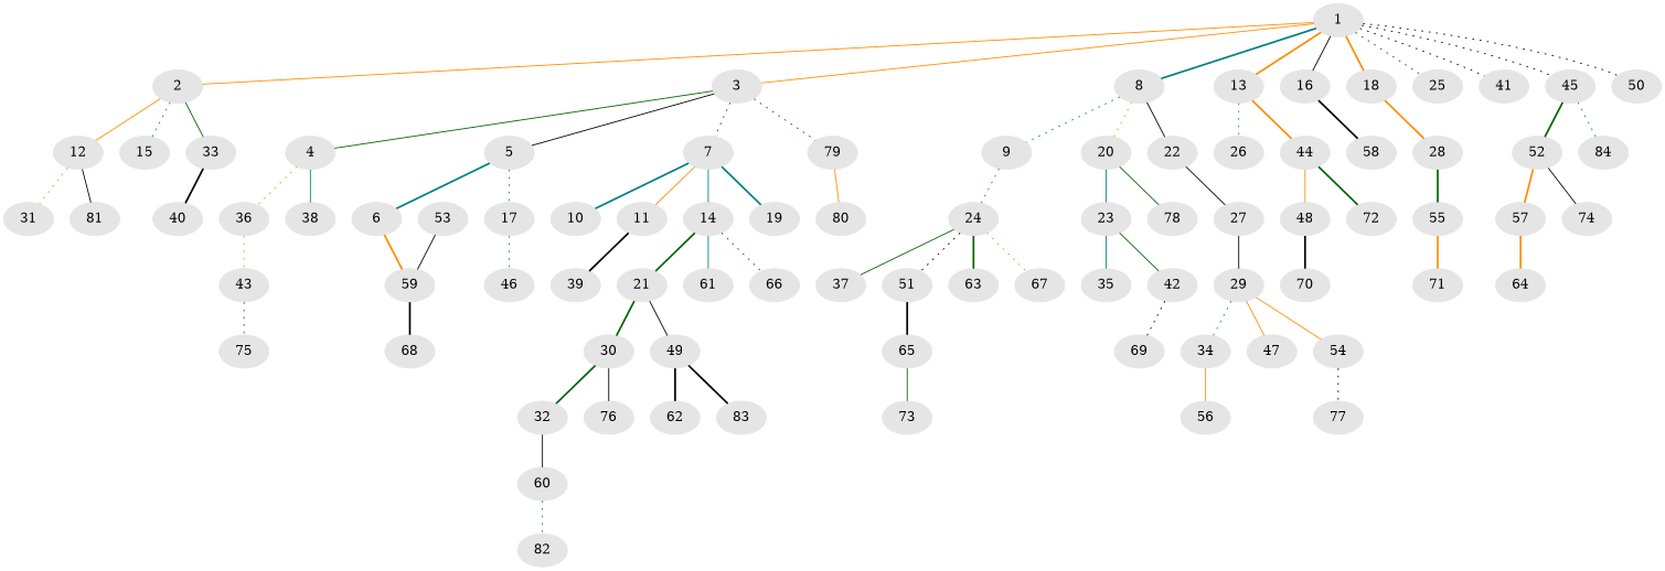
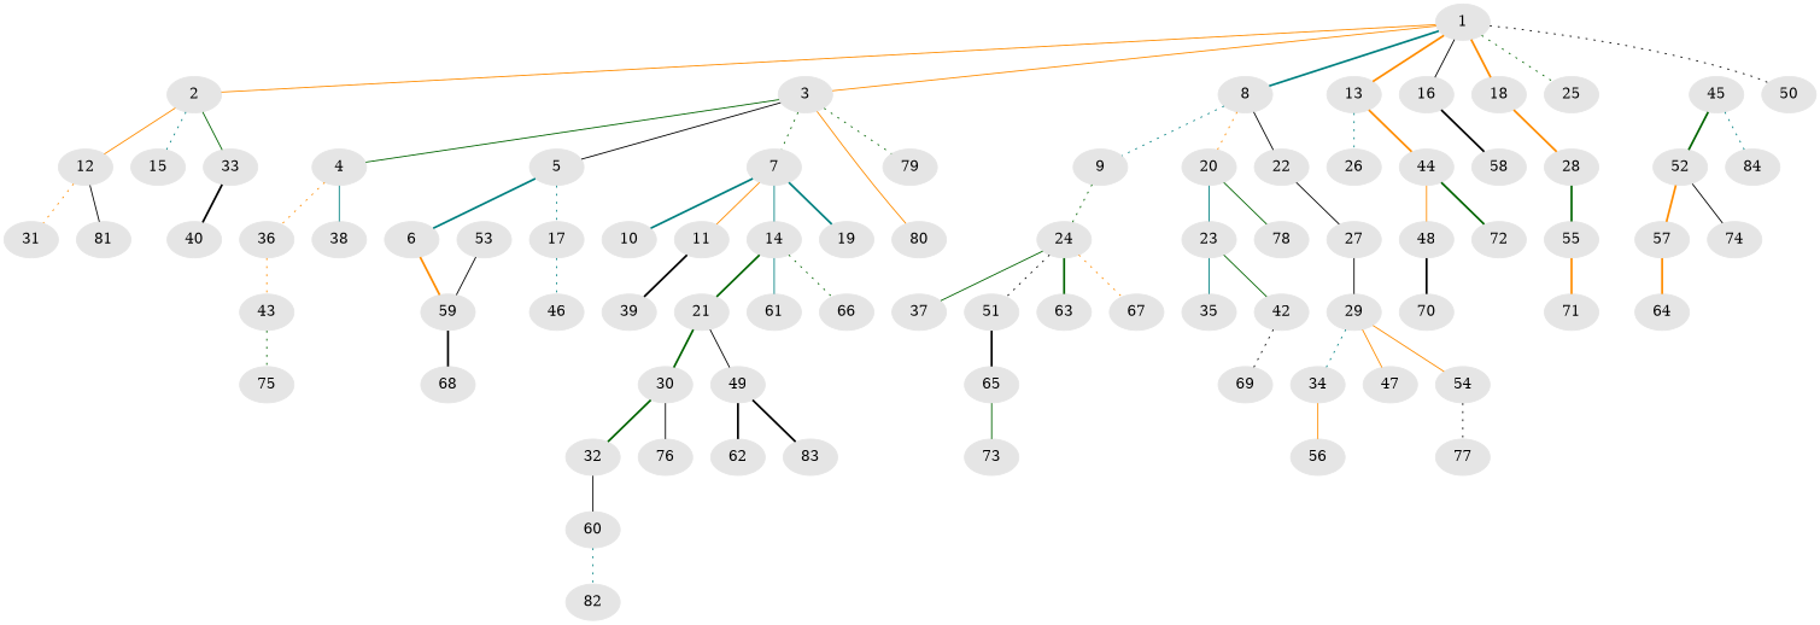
  graph {
    node [color=gray90 style=filled]
    edge [color=black style=solid]
    1
    2
    3
    8
    13
    16
    18
    25
-   41
    45
    50
    12
    15
    33
    4
    5
    7
    79
    80
    9
    20
    22
    26
    44
    58
    28
    52
    84
    31
    81
    40
    36
    38
    6
    17
    10
    11
    14
    19
    43
    59
    46
    53
    39
    21
    61
    66
    24
    23
    78
    27
    37
    51
    63
    67
    48
    72
    30
    49
    55
    35
    42
    32
    76
    62
    83
    29
    69
    65
    34
    47
    54
    71
    56
    77
    60
    82
    75
    70
    57
    74
    73
    64
    68
    1 -- 2 [color=darkorange]
    1 -- 3 [color=darkorange]
    1 -- 8 [color=teal style=bold]
    1 -- 13 [color=darkorange style=bold]
    1 -- 16
    1 -- 18 [color=darkorange style=bold]
    1 -- 25 [color=darkgreen style=dotted]
-   1 -- 41 [style=dotted]
-   1 -- 45 [style=dotted]
    1 -- 50 [style=dotted]
    2 -- 12 [color=darkorange]
    2 -- 15 [color=teal style=dotted]
    2 -- 33 [color=darkgreen]
    3 -- 4 [color=darkgreen]
    3 -- 5
    3 -- 7 [color=darkgreen style=dotted]
    3 -- 79 [color=darkgreen style=dotted]
-   79 -- 80 [color=darkorange]
+   3 -- 80 [color=darkorange]
    8 -- 9 [color=teal style=dotted]
    8 -- 20 [color=darkorange style=dotted]
    8 -- 22
    13 -- 26 [color=teal style=dotted]
    13 -- 44 [color=darkorange style=bold]
    16 -- 58 [style=bold]
    18 -- 28 [color=darkorange style=bold]
    45 -- 52 [color=darkgreen style=bold]
    45 -- 84 [color=teal style=dotted]
    12 -- 31 [color=darkorange style=dotted]
    12 -- 81
    33 -- 40 [style=bold]
    4 -- 36 [color=darkorange style=dotted]
    4 -- 38 [color=teal]
    5 -- 6 [color=teal style=bold]
    5 -- 17 [color=teal style=dotted]
    7 -- 10 [color=teal style=bold]
    7 -- 11 [color=darkorange]
    7 -- 14 [color=teal]
    7 -- 19 [color=teal style=bold]
-   9 -- 24 [color=teal style=dotted]
+   9 -- 24 [color=darkgreen style=dotted]
    20 -- 23 [color=teal]
    20 -- 78 [color=darkgreen]
    22 -- 27
    44 -- 48 [color=darkorange]
    44 -- 72 [color=darkgreen style=bold]
    28 -- 55 [color=darkgreen style=bold]
    52 -- 57 [color=darkorange style=bold]
    52 -- 74
    36 -- 43 [color=darkorange style=dotted]
    6 -- 59 [color=darkorange style=bold]
    17 -- 46 [color=teal style=dotted]
    11 -- 39 [style=bold]
    14 -- 21 [color=darkgreen style=bold]
    14 -- 61 [color=teal]
    14 -- 66 [color=darkgreen style=dotted]
    43 -- 75 [color=darkgreen style=dotted]
    59 -- 68 [style=bold]
    53 -- 59
    21 -- 30 [color=darkgreen style=bold]
    21 -- 49
    24 -- 37 [color=darkgreen]
    24 -- 51 [style=dotted]
    24 -- 63 [color=darkgreen style=bold]
    24 -- 67 [color=darkorange style=dotted]
    23 -- 35 [color=teal]
    23 -- 42 [color=darkgreen]
    27 -- 29
    51 -- 65 [style=bold]
    48 -- 70 [style=bold]
    30 -- 32 [color=darkgreen style=bold]
    30 -- 76
    49 -- 62 [style=bold]
    49 -- 83 [style=bold]
    55 -- 71 [color=darkorange style=bold]
    42 -- 69 [style=dotted]
    32 -- 60
    29 -- 34 [color=teal style=dotted]
    29 -- 47 [color=darkorange]
    29 -- 54 [color=darkorange]
    65 -- 73 [color=darkgreen]
    34 -- 56 [color=darkorange]
    54 -- 77 [style=dotted]
    60 -- 82 [color=teal style=dotted]
    57 -- 64 [color=darkorange style=bold]
  }
